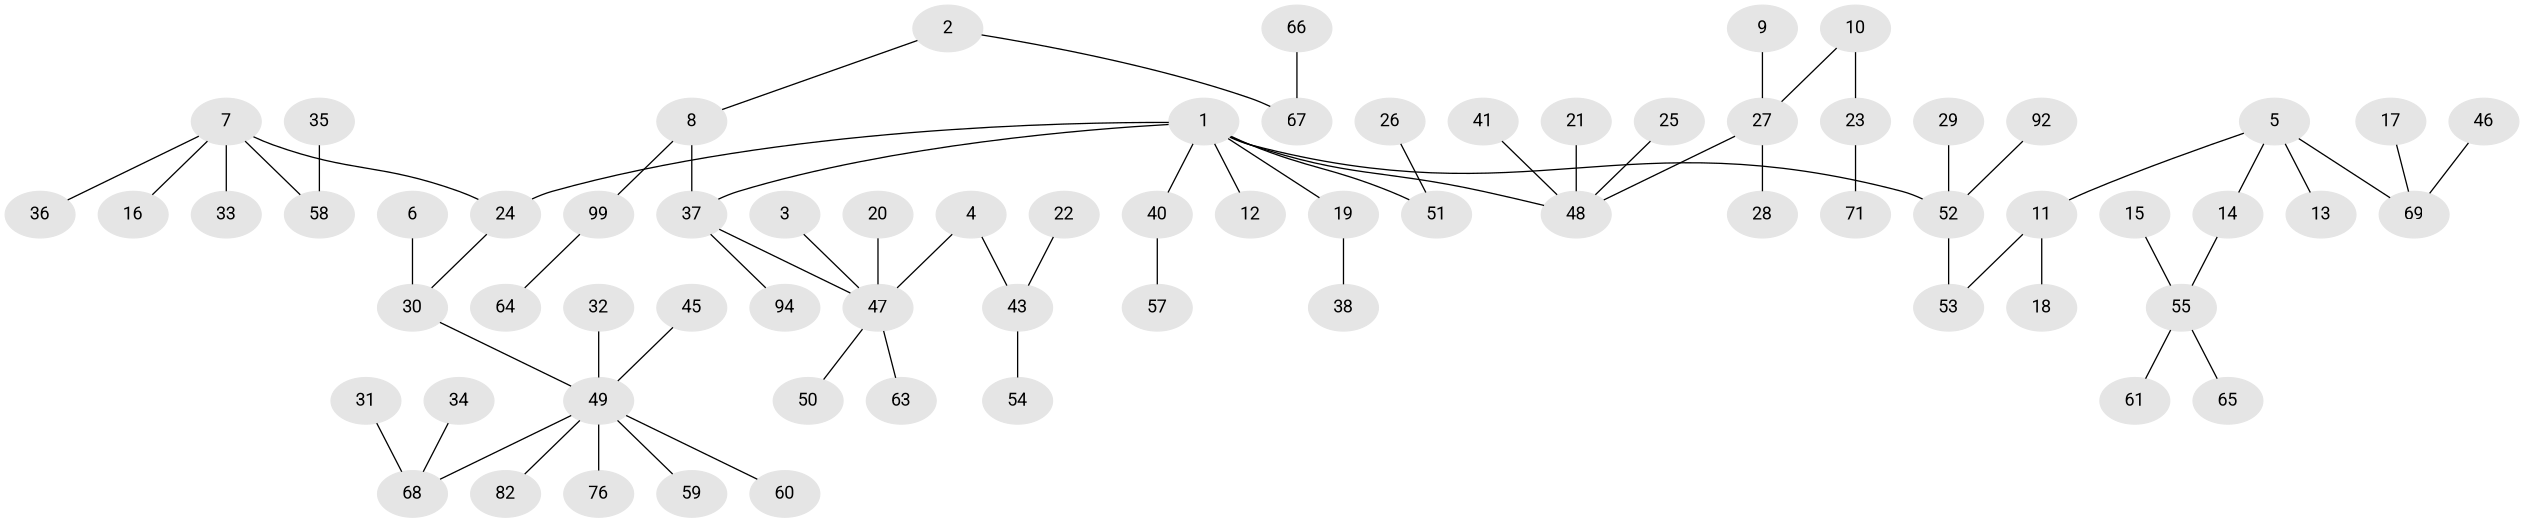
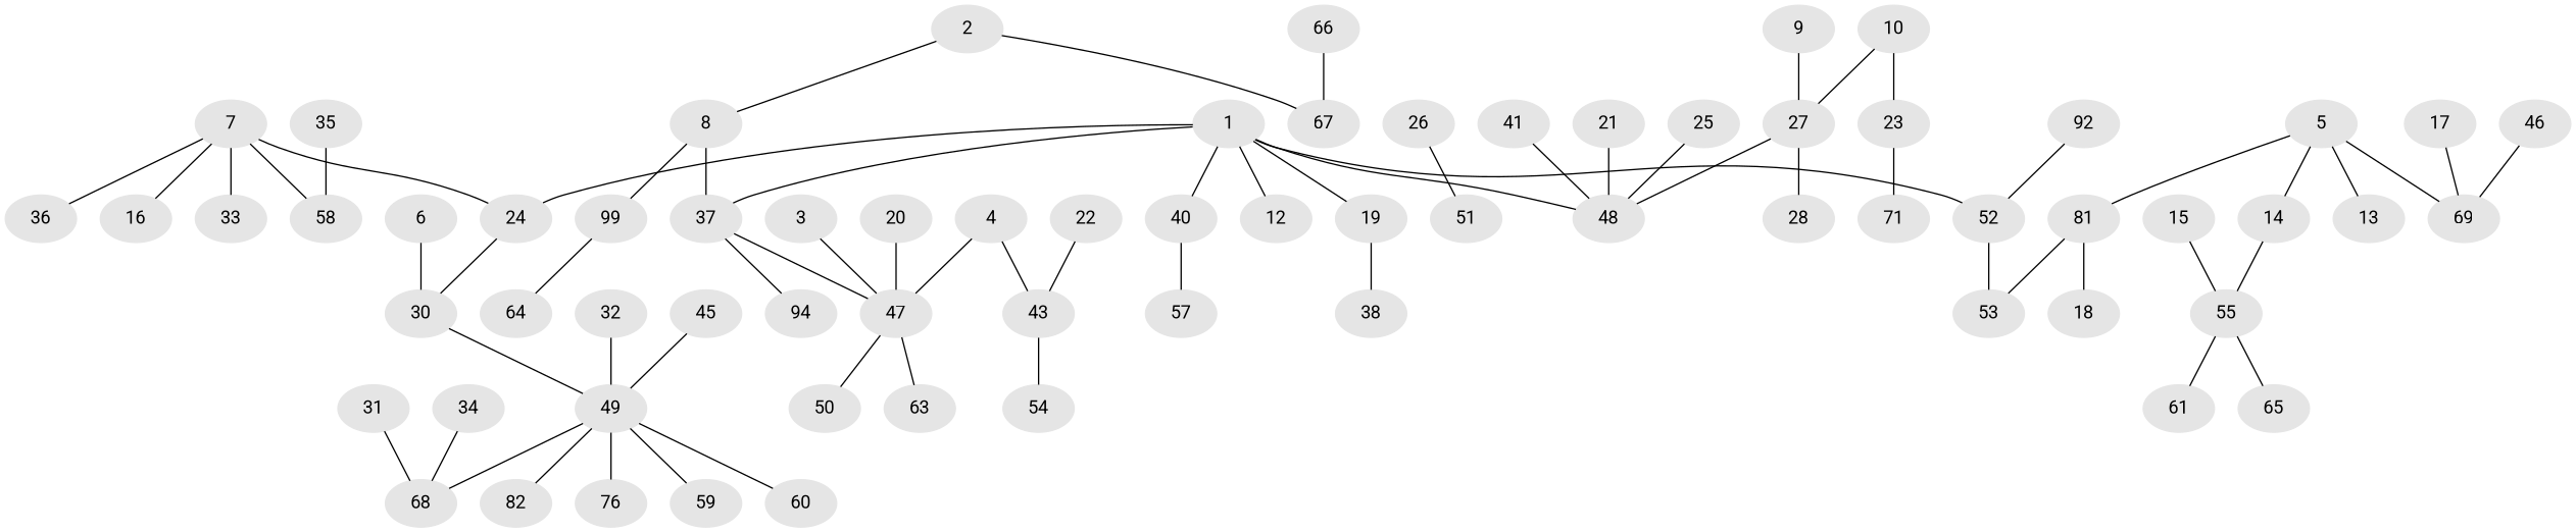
  graph {
    fontname=Roboto
    node [color=gray90 fontname=Roboto style=filled]
    edge [fontname=Roboto weight=1.0]
    1
    12
    19
    24
    37
    40
    48
    51
    52
    38
    30
    47
    n13 [label=94]
    57
    53
    2
    8
    67
    n19 [label=99]
    3
    50
    63
    4
    43
    54
    5
-   11
+   11 [label=81]
    13
    14
    69
    18
    55
    6
    49
    7
    16
    33
    36
    58
    64
    9
    27
    28
    10
    23
    71
    61
    65
    15
    17
    20
    21
    22
    25
    26
-   29
    68
    59
    60
    n60 [label=82]
    n61 [label=76]
    31
    32
    34
    35
    41
    n67 [label=92]
    45
    46
    66
    1 -- 12
    1 -- 19
    1 -- 24
    1 -- 37
    1 -- 40
    1 -- 48
-   1 -- 51
    1 -- 52
    19 -- 38
    24 -- 30
    37 -- 47
    37 -- n13
    40 -- 57
    52 -- 53
    30 -- 49
    47 -- 50
    47 -- 63
    2 -- 8
    2 -- 67
    8 -- 37
    8 -- n19
    n19 -- 64
    3 -- 47
    4 -- 47
    4 -- 43
    43 -- 54
    5 -- 11
    5 -- 13
    5 -- 14
    5 -- 69
    11 -- 53
    11 -- 18
    14 -- 55
    55 -- 61
    55 -- 65
    6 -- 30
    49 -- 68
    49 -- 59
    49 -- 60
    49 -- n60
    49 -- n61
    7 -- 24
    7 -- 16
    7 -- 33
    7 -- 36
    7 -- 58
    9 -- 27
    27 -- 48
    27 -- 28
    10 -- 27
    10 -- 23
    23 -- 71
    15 -- 55
    17 -- 69
    20 -- 47
    21 -- 48
    22 -- 43
    25 -- 48
    26 -- 51
-   29 -- 52
    31 -- 68
    32 -- 49
    34 -- 68
    35 -- 58
    41 -- 48
    n67 -- 52
    45 -- 49
    46 -- 69
    66 -- 67
  }
